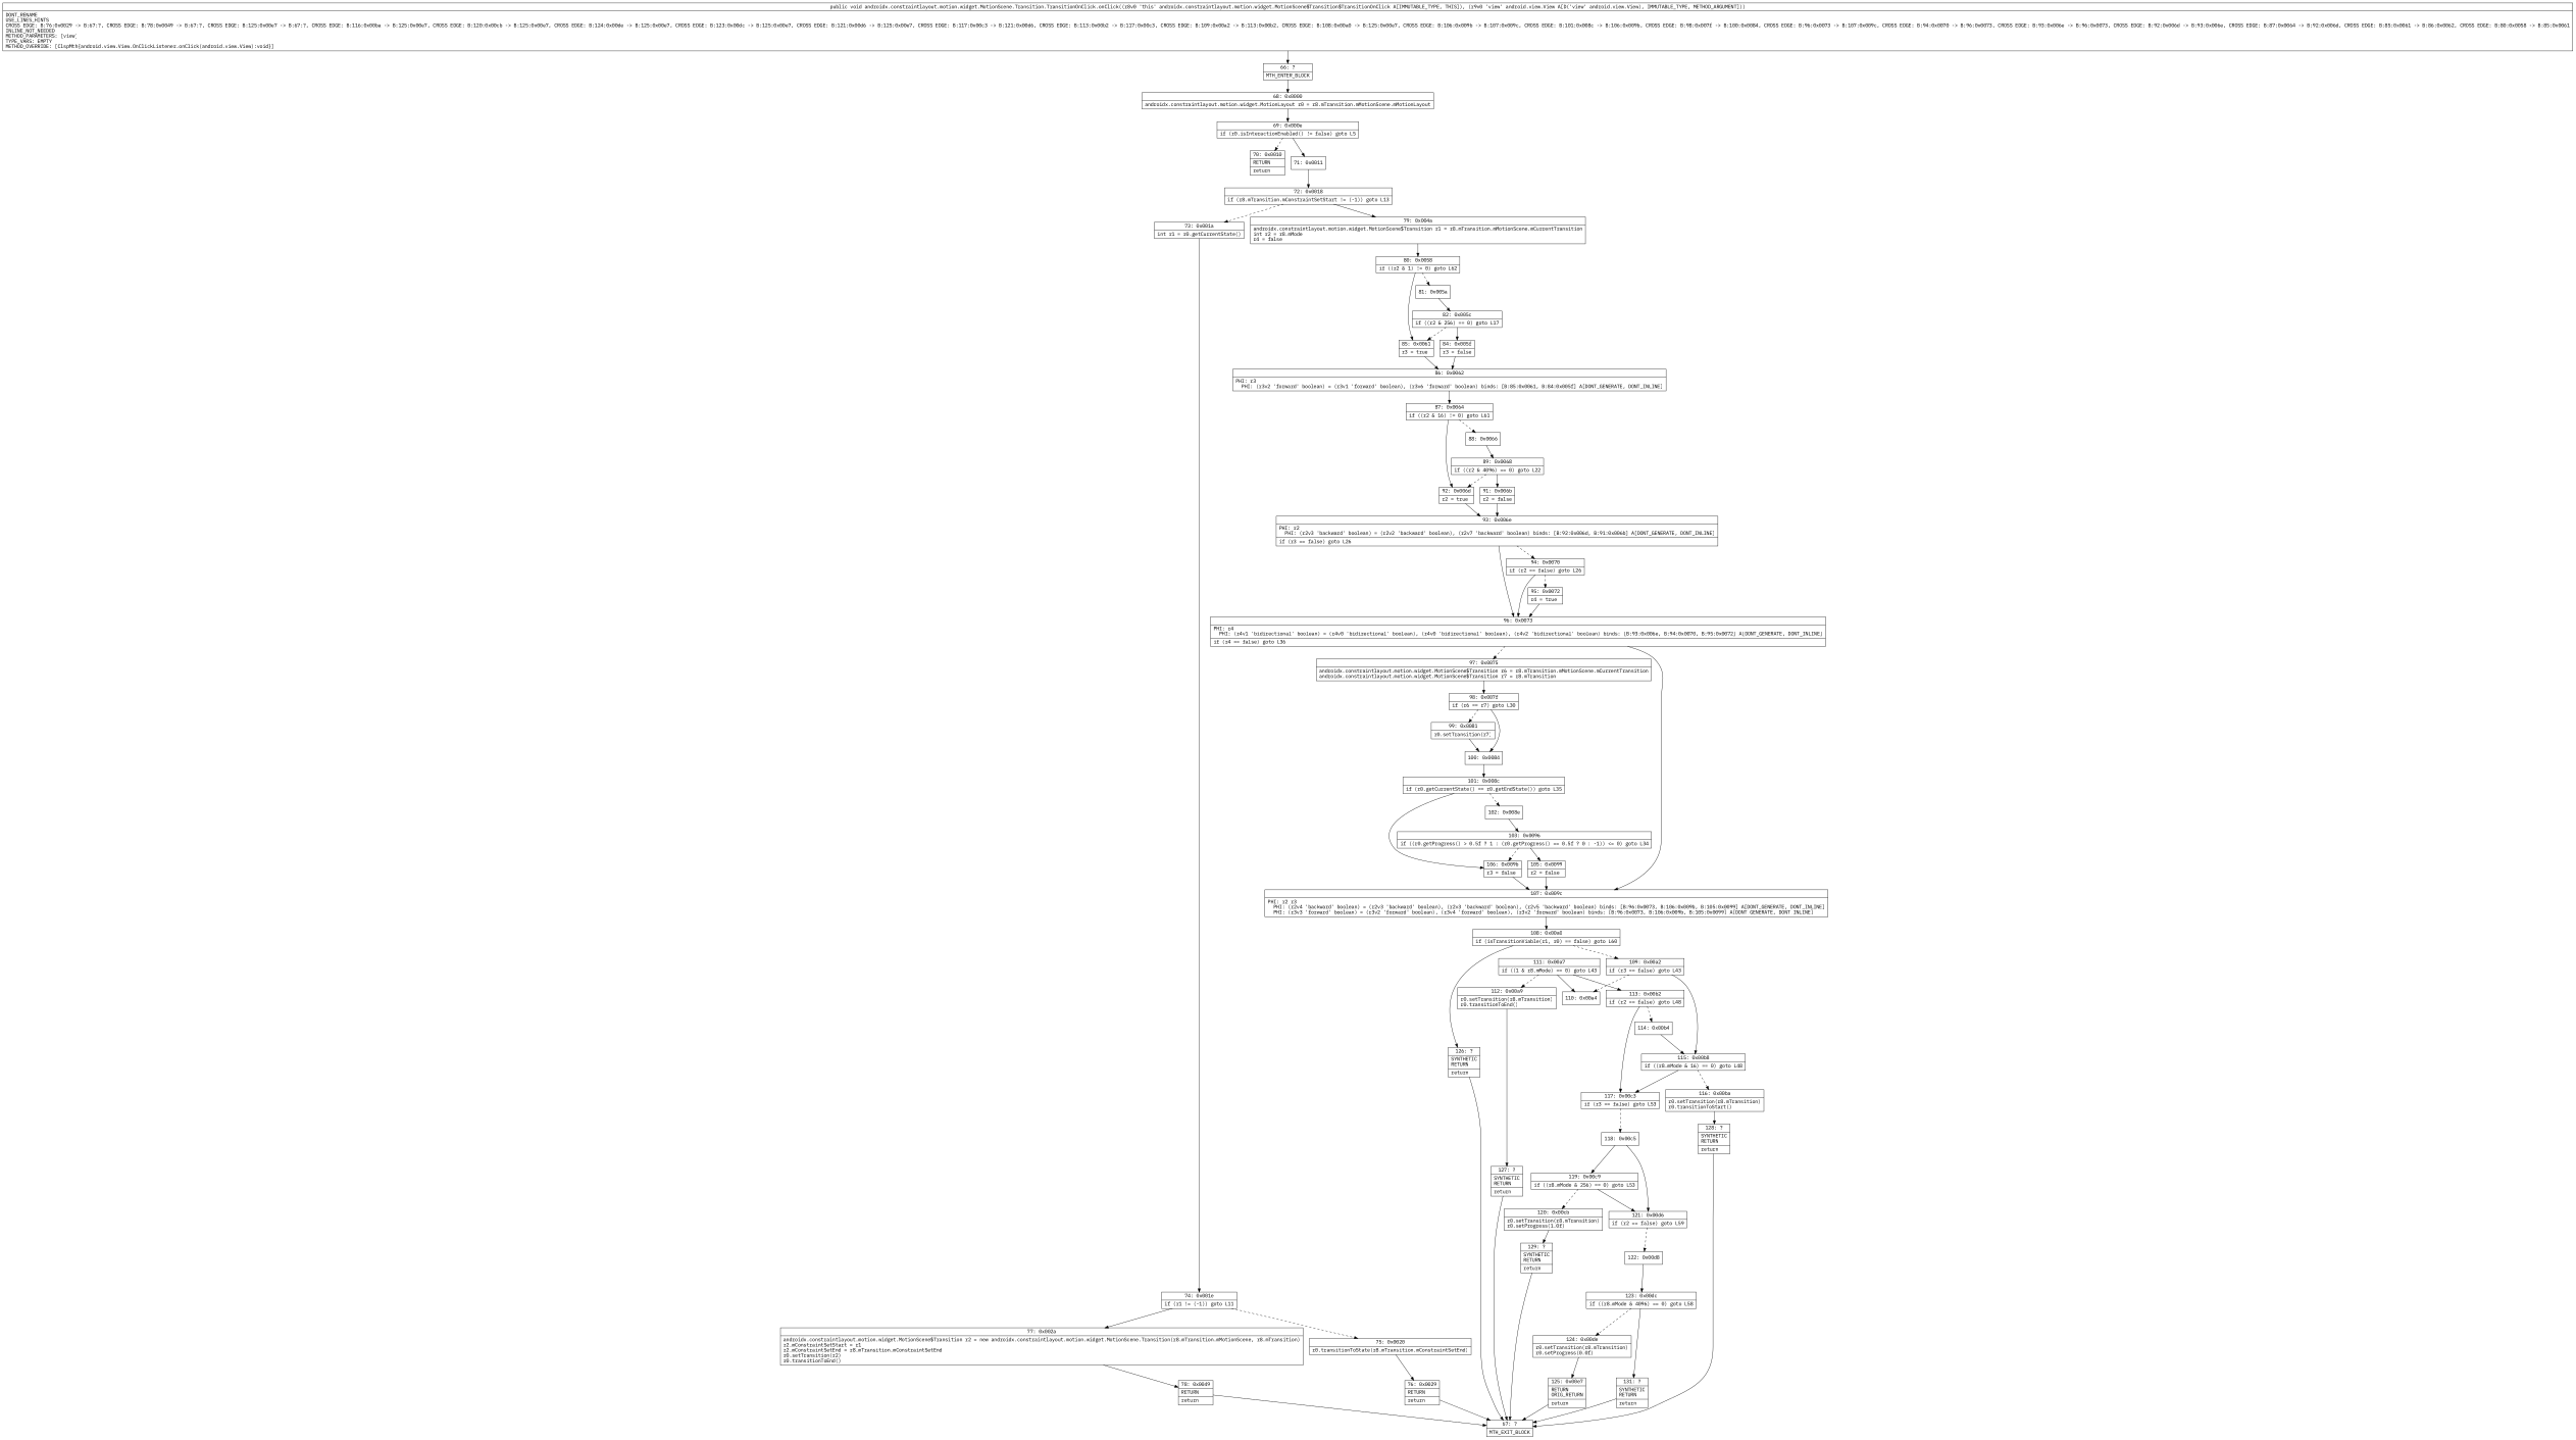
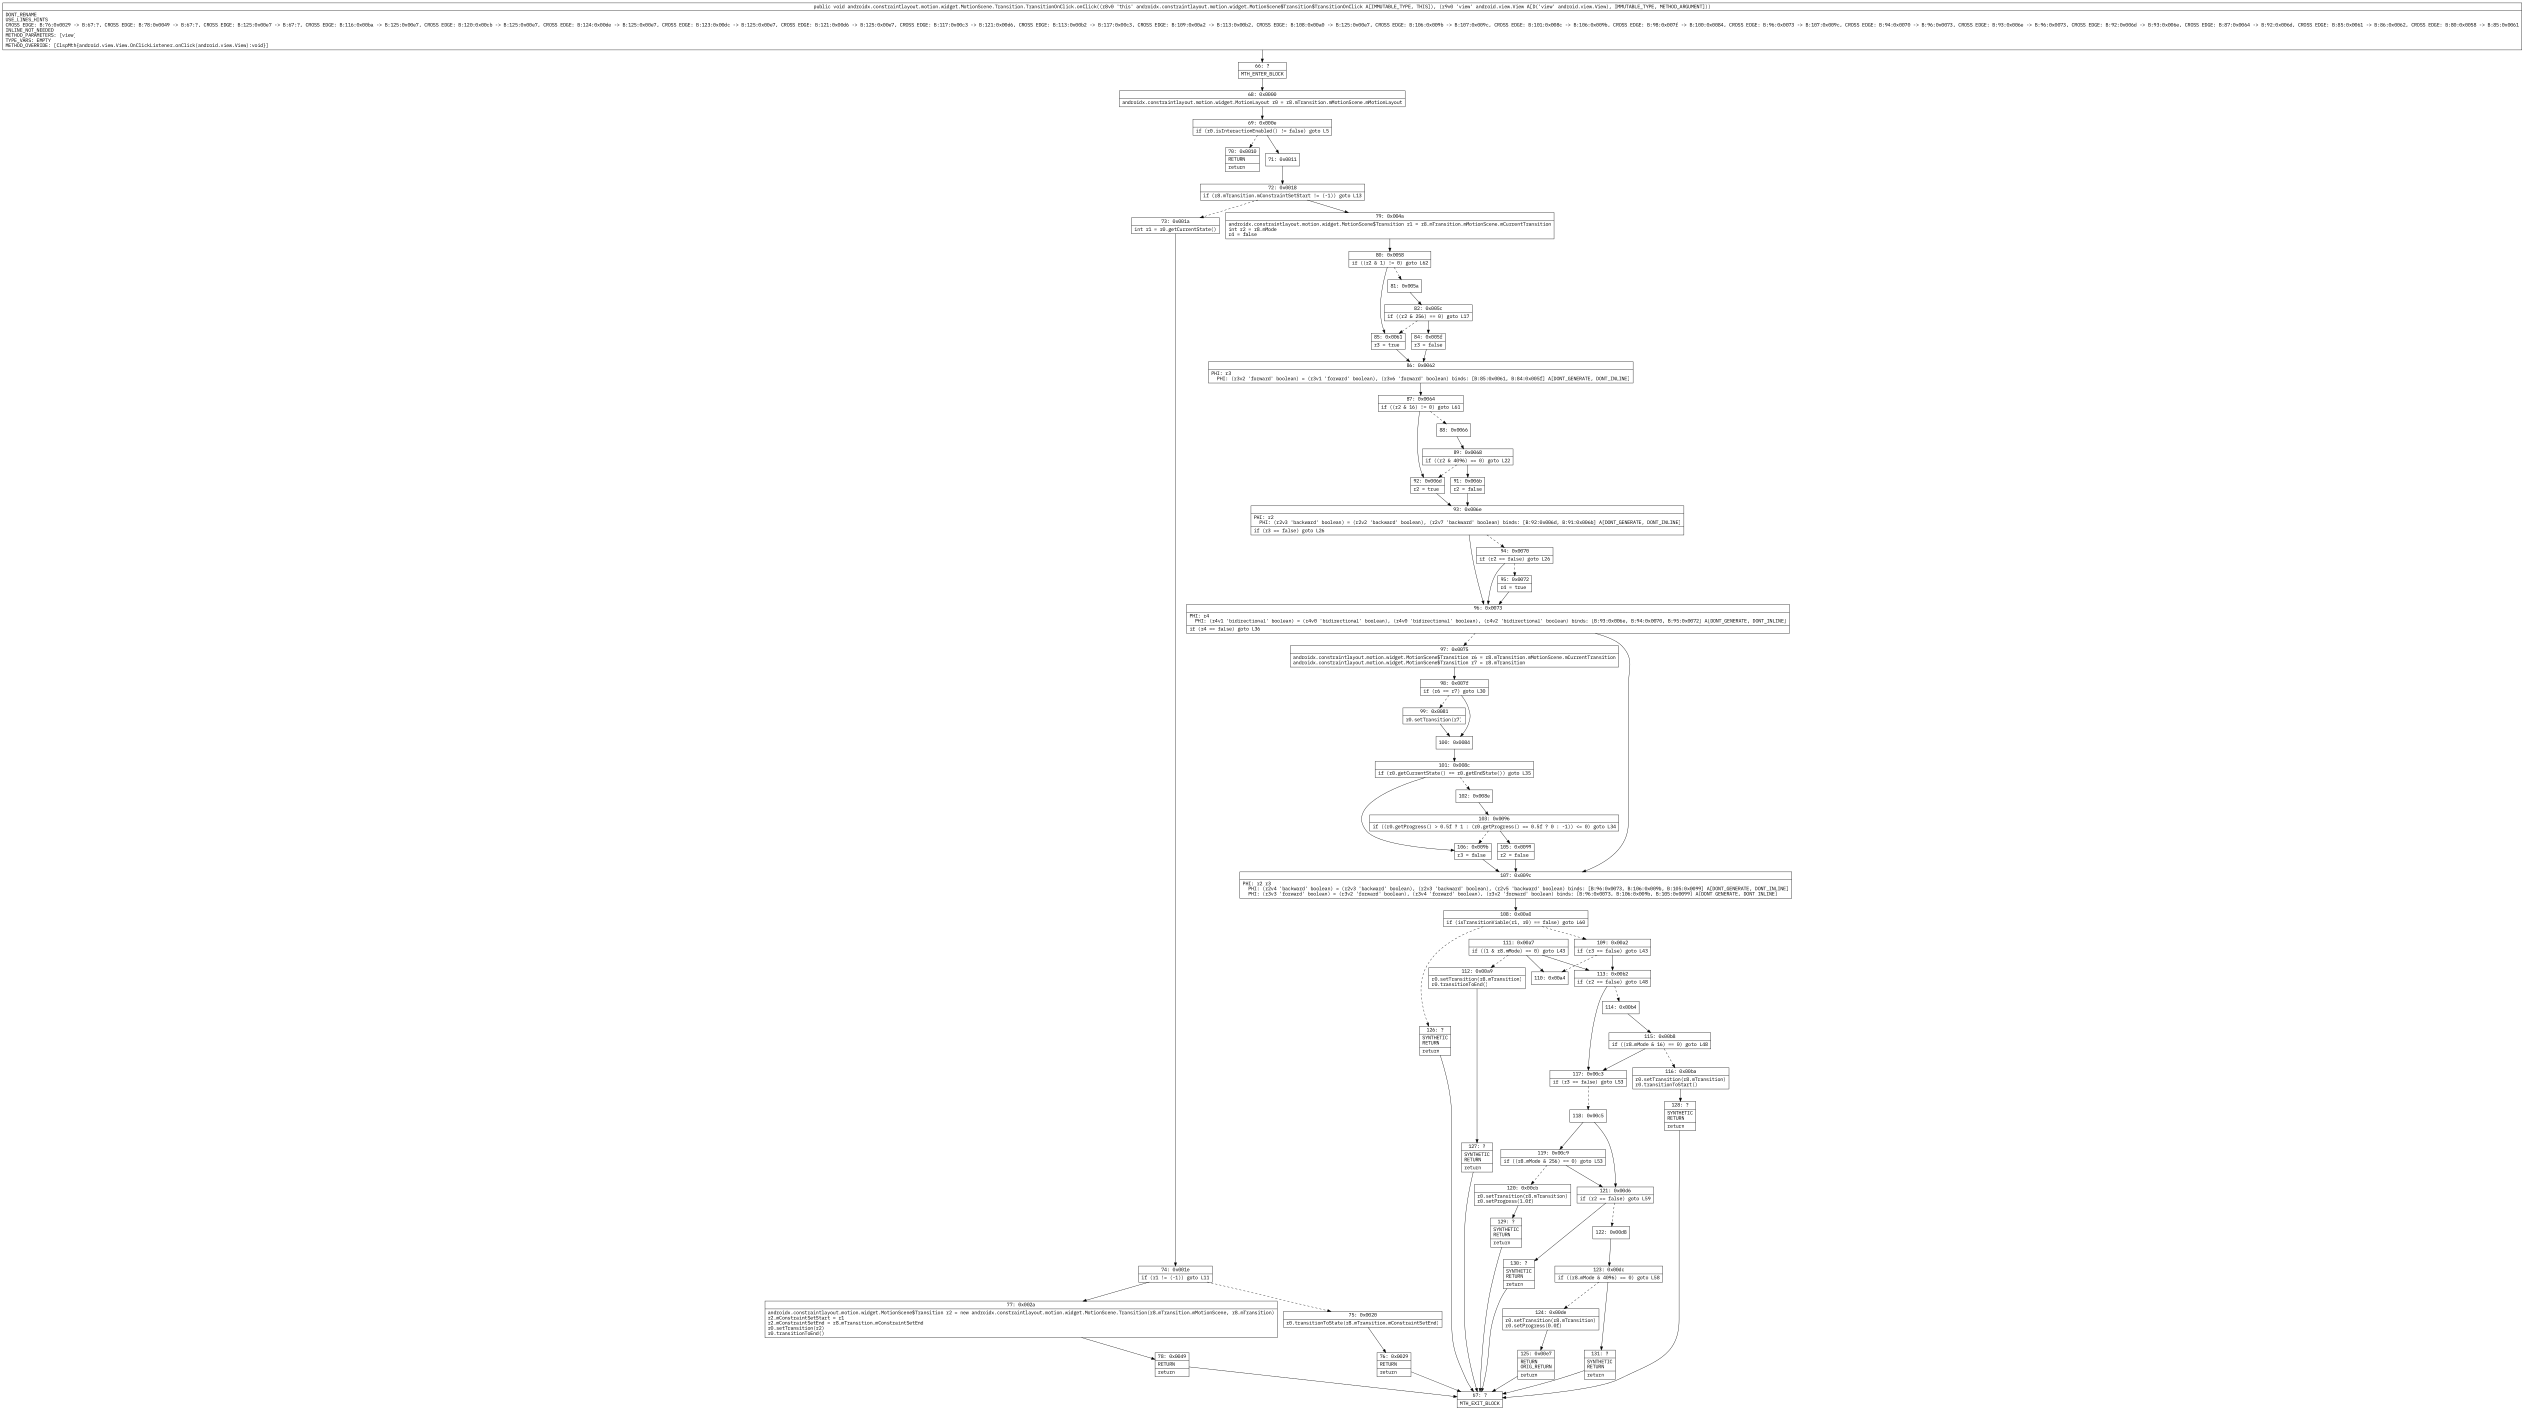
  digraph {
    fontname="IBM Plex Mono"
    node [fontname="IBM Plex Mono" shape=record]
    edge [fontname="IBM Plex Mono"]
    n1 [label="{66\:\ ?|MTH_ENTER_BLOCK\l}"]
    n2 [label="{68\:\ 0x0000|androidx.constraintlayout.motion.widget.MotionLayout r0 = r8.mTransition.mMotionScene.mMotionLayout\l}"]
    n3 [label="{69\:\ 0x000e|if (r0.isInteractionEnabled() != false) goto L5\l}"]
    n4 [label="{70\:\ 0x0010|RETURN\l|return\l}"]
    n5 [label="{71\:\ 0x0011}"]
    n6 [label="{72\:\ 0x0018|if (r8.mTransition.mConstraintSetStart != (\-1)) goto L13\l}"]
    n7 [label="{67\:\ ?|MTH_EXIT_BLOCK\l}"]
    n8 [label="{73\:\ 0x001a|int r1 = r0.getCurrentState()\l}"]
    n9 [label="{79\:\ 0x004a|androidx.constraintlayout.motion.widget.MotionScene$Transition r1 = r8.mTransition.mMotionScene.mCurrentTransition\lint r2 = r8.mMode\lr4 = false\l}"]
    n10 [label="{74\:\ 0x001e|if (r1 != (\-1)) goto L11\l}"]
    n11 [label="{80\:\ 0x0058|if ((r2 & 1) != 0) goto L62\l}"]
    n12 [label="{75\:\ 0x0020|r0.transitionToState(r8.mTransition.mConstraintSetEnd)\l}"]
    n13 [label="{77\:\ 0x002a|androidx.constraintlayout.motion.widget.MotionScene$Transition r2 = new androidx.constraintlayout.motion.widget.MotionScene.Transition(r8.mTransition.mMotionScene, r8.mTransition)\lr2.mConstraintSetStart = r1\lr2.mConstraintSetEnd = r8.mTransition.mConstraintSetEnd\lr0.setTransition(r2)\lr0.transitionToEnd()\l}"]
    n14 [label="{76\:\ 0x0029|RETURN\l|return\l}"]
    n15 [label="{78\:\ 0x0049|RETURN\l|return\l}"]
    n16 [label="{81\:\ 0x005a}"]
    n17 [label="{85\:\ 0x0061|r3 = true\l}"]
    n18 [label="{82\:\ 0x005c|if ((r2 & 256) == 0) goto L17\l}"]
    n19 [label="{86\:\ 0x0062|PHI: r3 \l  PHI: (r3v2 'forward' boolean) = (r3v1 'forward' boolean), (r3v6 'forward' boolean) binds: [B:85:0x0061, B:84:0x005f] A[DONT_GENERATE, DONT_INLINE]\l}"]
    n20 [label="{84\:\ 0x005f|r3 = false\l}"]
    n21 [label="{87\:\ 0x0064|if ((r2 & 16) != 0) goto L61\l}"]
    n22 [label="{88\:\ 0x0066}"]
    n23 [label="{92\:\ 0x006d|r2 = true\l}"]
    n24 [label="{89\:\ 0x0068|if ((r2 & 4096) == 0) goto L22\l}"]
    n25 [label="{93\:\ 0x006e|PHI: r2 \l  PHI: (r2v3 'backward' boolean) = (r2v2 'backward' boolean), (r2v7 'backward' boolean) binds: [B:92:0x006d, B:91:0x006b] A[DONT_GENERATE, DONT_INLINE]\l|if (r3 == false) goto L26\l}"]
    n26 [label="{91\:\ 0x006b|r2 = false\l}"]
    n27 [label="{94\:\ 0x0070|if (r2 == false) goto L26\l}"]
    n28 [label="{96\:\ 0x0073|PHI: r4 \l  PHI: (r4v1 'bidirectional' boolean) = (r4v0 'bidirectional' boolean), (r4v0 'bidirectional' boolean), (r4v2 'bidirectional' boolean) binds: [B:93:0x006e, B:94:0x0070, B:95:0x0072] A[DONT_GENERATE, DONT_INLINE]\l|if (r4 == false) goto L36\l}"]
    n29 [label="{95\:\ 0x0072|r4 = true\l}"]
    n30 [label="{97\:\ 0x0075|androidx.constraintlayout.motion.widget.MotionScene$Transition r6 = r8.mTransition.mMotionScene.mCurrentTransition\landroidx.constraintlayout.motion.widget.MotionScene$Transition r7 = r8.mTransition\l}"]
    n31 [label="{107\:\ 0x009c|PHI: r2 r3 \l  PHI: (r2v4 'backward' boolean) = (r2v3 'backward' boolean), (r2v3 'backward' boolean), (r2v5 'backward' boolean) binds: [B:96:0x0073, B:106:0x009b, B:105:0x0099] A[DONT_GENERATE, DONT_INLINE]\l  PHI: (r3v3 'forward' boolean) = (r3v2 'forward' boolean), (r3v4 'forward' boolean), (r3v2 'forward' boolean) binds: [B:96:0x0073, B:106:0x009b, B:105:0x0099] A[DONT_GENERATE, DONT_INLINE]\l}"]
    n32 [label="{98\:\ 0x007f|if (r6 == r7) goto L30\l}"]
    n33 [label="{108\:\ 0x00a0|if (isTransitionViable(r1, r0) == false) goto L60\l}"]
    n34 [label="{99\:\ 0x0081|r0.setTransition(r7)\l}"]
    n35 [label="{100\:\ 0x0084}"]
    n36 [label="{101\:\ 0x008c|if (r0.getCurrentState() == r0.getEndState()) goto L35\l}"]
    n37 [label="{102\:\ 0x008e}"]
    n38 [label="{106\:\ 0x009b|r3 = false\l}"]
    n39 [label="{103\:\ 0x0096|if ((r0.getProgress() \> 0.5f ? 1 : (r0.getProgress() == 0.5f ? 0 : \-1)) \<= 0) goto L34\l}"]
    n40 [label="{105\:\ 0x0099|r2 = false\l}"]
    n41 [label="{109\:\ 0x00a2|if (r3 == false) goto L43\l}"]
    n42 [label="{126\:\ ?|SYNTHETIC\lRETURN\l|return\l}"]
    n43 [label="{110\:\ 0x00a4}"]
    n44 [label="{113\:\ 0x00b2|if (r2 == false) goto L48\l}"]
    n45 [label="{114\:\ 0x00b4}"]
    n46 [label="{117\:\ 0x00c3|if (r3 == false) goto L53\l}"]
    n47 [label="{111\:\ 0x00a7|if ((1 & r8.mMode) == 0) goto L43\l}"]
    n48 [label="{112\:\ 0x00a9|r0.setTransition(r8.mTransition)\lr0.transitionToEnd()\l}"]
    n49 [label="{127\:\ ?|SYNTHETIC\lRETURN\l|return\l}"]
    n50 [label="{115\:\ 0x00b8|if ((r8.mMode & 16) == 0) goto L48\l}"]
    n51 [label="{118\:\ 0x00c5}"]
    n52 [label="{116\:\ 0x00ba|r0.setTransition(r8.mTransition)\lr0.transitionToStart()\l}"]
    n53 [label="{128\:\ ?|SYNTHETIC\lRETURN\l|return\l}"]
    n54 [label="{121\:\ 0x00d6|if (r2 == false) goto L59\l}"]
    n55 [label="{119\:\ 0x00c9|if ((r8.mMode & 256) == 0) goto L53\l}"]
    n56 [label="{122\:\ 0x00d8}"]
+   n57 [label="{130\:\ ?|SYNTHETIC\lRETURN\l|return\l}"]
    n58 [label="{120\:\ 0x00cb|r0.setTransition(r8.mTransition)\lr0.setProgress(1.0f)\l}"]
    n59 [label="{129\:\ ?|SYNTHETIC\lRETURN\l|return\l}"]
    n60 [label="{123\:\ 0x00dc|if ((r8.mMode & 4096) == 0) goto L58\l}"]
    n61 [label="{124\:\ 0x00de|r0.setTransition(r8.mTransition)\lr0.setProgress(0.0f)\l}"]
    n62 [label="{131\:\ ?|SYNTHETIC\lRETURN\l|return\l}"]
    n63 [label="{125\:\ 0x00e7|RETURN\lORIG_RETURN\l|return\l}"]
    n64 [label="{public void androidx.constraintlayout.motion.widget.MotionScene.Transition.TransitionOnClick.onClick((r8v0 'this' androidx.constraintlayout.motion.widget.MotionScene$Transition$TransitionOnClick A[IMMUTABLE_TYPE, THIS]), (r9v0 'view' android.view.View A[D('view' android.view.View), IMMUTABLE_TYPE, METHOD_ARGUMENT]))  | DONT_RENAME\lUSE_LINES_HINTS\lCROSS_EDGE: B:76:0x0029 \-\> B:67:?, CROSS_EDGE: B:78:0x0049 \-\> B:67:?, CROSS_EDGE: B:125:0x00e7 \-\> B:67:?, CROSS_EDGE: B:116:0x00ba \-\> B:125:0x00e7, CROSS_EDGE: B:120:0x00cb \-\> B:125:0x00e7, CROSS_EDGE: B:124:0x00de \-\> B:125:0x00e7, CROSS_EDGE: B:123:0x00dc \-\> B:125:0x00e7, CROSS_EDGE: B:121:0x00d6 \-\> B:125:0x00e7, CROSS_EDGE: B:117:0x00c3 \-\> B:121:0x00d6, CROSS_EDGE: B:113:0x00b2 \-\> B:117:0x00c3, CROSS_EDGE: B:109:0x00a2 \-\> B:113:0x00b2, CROSS_EDGE: B:108:0x00a0 \-\> B:125:0x00e7, CROSS_EDGE: B:106:0x009b \-\> B:107:0x009c, CROSS_EDGE: B:101:0x008c \-\> B:106:0x009b, CROSS_EDGE: B:98:0x007f \-\> B:100:0x0084, CROSS_EDGE: B:96:0x0073 \-\> B:107:0x009c, CROSS_EDGE: B:94:0x0070 \-\> B:96:0x0073, CROSS_EDGE: B:93:0x006e \-\> B:96:0x0073, CROSS_EDGE: B:92:0x006d \-\> B:93:0x006e, CROSS_EDGE: B:87:0x0064 \-\> B:92:0x006d, CROSS_EDGE: B:85:0x0061 \-\> B:86:0x0062, CROSS_EDGE: B:80:0x0058 \-\> B:85:0x0061\lINLINE_NOT_NEEDED\lMETHOD_PARAMETERS: [view]\lTYPE_VARS: EMPTY\lMETHOD_OVERRIDE: [ClspMth\{android.view.View.OnClickListener.onClick(android.view.View):void\}]\l}"]
    n1 -> n2
    n2 -> n3
    n3 -> n4 [style=dashed]
    n3 -> n5
    n5 -> n6
    n6 -> n8 [style=dashed]
    n6 -> n9
    n8 -> n10
    n9 -> n11
    n10 -> n12 [style=dashed]
    n10 -> n13
    n11 -> n16 [style=dashed]
    n11 -> n17
    n12 -> n14
    n13 -> n15
    n14 -> n7
    n15 -> n7
    n16 -> n18
    n17 -> n19
    n18 -> n17 [style=dashed]
    n18 -> n20
    n19 -> n21
    n20 -> n19
    n21 -> n22 [style=dashed]
    n21 -> n23
    n22 -> n24
    n23 -> n25
    n24 -> n23 [style=dashed]
    n24 -> n26
    n25 -> n27 [style=dashed]
    n25 -> n28
    n26 -> n25
    n27 -> n28
    n27 -> n29 [style=dashed]
    n28 -> n30 [style=dashed]
    n28 -> n31
    n29 -> n28
    n30 -> n32
    n31 -> n33
    n32 -> n34 [style=dashed]
    n32 -> n35
    n33 -> n41 [style=dashed]
-   n33 -> n42
+   n33 -> n42 [style=dashed]
    n34 -> n35
    n35 -> n36
    n36 -> n37 [style=dashed]
    n36 -> n38
    n37 -> n39
    n38 -> n31
    n39 -> n38 [style=dashed]
    n39 -> n40
    n40 -> n31
    n41 -> n43 [style=dashed]
-   n41 -> n50
+   n41 -> n44
    n42 -> n7
    n44 -> n45 [style=dashed]
    n44 -> n46
    n45 -> n50
    n46 -> n51 [style=dashed]
    n47 -> n43
    n47 -> n44
    n47 -> n48 [style=dashed]
    n48 -> n49
    n49 -> n7
    n50 -> n46
    n50 -> n52 [style=dashed]
    n51 -> n54
    n51 -> n55
    n52 -> n53
    n53 -> n7
    n54 -> n56 [style=dashed]
+   n54 -> n57
    n55 -> n54
    n55 -> n58 [style=dashed]
    n56 -> n60
+   n57 -> n7
    n58 -> n59
    n59 -> n7
    n60 -> n61 [style=dashed]
    n60 -> n62
    n61 -> n63
    n62 -> n7
    n63 -> n7
    n64 -> n1
  }
